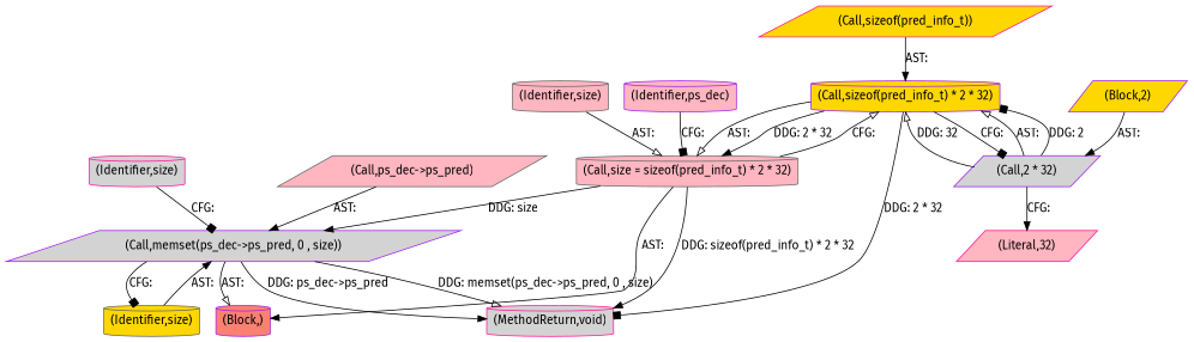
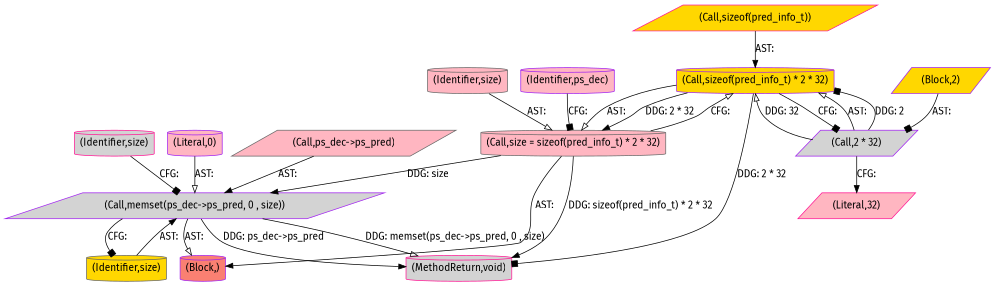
  digraph {
    fontname="Fira Sans"
    node [color=purple fillcolor=lightpink fontname="Fira Sans" shape=cylinder style=filled]
    edge [arrowhead=normal fontname="Fira Sans"]
    n1 [fillcolor=gold label="(Call,sizeof(pred_info_t) * 2 * 32)"]
    n2 [fillcolor=lightgrey label="(Call,2 * 32)" shape=parallelogram]
    n3 [color=gray40 label="(Call,size = sizeof(pred_info_t) * 2 * 32)"]
    n4 [color=deeppink fillcolor=lightgrey label="(MethodReturn,void)"]
    n5 [color=deeppink label="(Literal,32)" shape=parallelogram]
    n6 [fillcolor=lightgrey label="(Call,memset(ps_dec->ps_pred, 0 , size))" shape=parallelogram]
    n7 [fillcolor=salmon label="(Block,)"]
    n8 [color=gray40 fillcolor=gold label="(Identifier,size)"]
    n9 [color=gray40 label="(Identifier,size)"]
    n10 [color=gray40 label="(Call,ps_dec->ps_pred)" shape=parallelogram]
    n11 [label="(Identifier,ps_dec)"]
    n12 [fillcolor=gold label="(Block,2)" shape=parallelogram]
    n13 [color=deeppink fillcolor=gold label="(Call,sizeof(pred_info_t))" shape=parallelogram]
    n14 [color=deeppink fillcolor=lightgrey label="(Identifier,size)"]
+   n15 [label="(Literal,0)"]
    n1 -> n2 [arrowhead=box label="CFG: "]
    n1 -> n3 [arrowhead=onormal label="AST: "]
    n1 -> n3 [label="DDG: 2 * 32"]
    n1 -> n4 [arrowhead=box label="DDG: 2 * 32"]
    n2 -> n1 [arrowhead=onormal label="AST: "]
    n2 -> n1 [arrowhead=box label="DDG: 2"]
    n2 -> n1 [arrowhead=onormal label="DDG: 32"]
    n2 -> n5 [label="CFG: "]
    n3 -> n1 [arrowhead=onormal label="CFG: "]
    n3 -> n4 [label="DDG: sizeof(pred_info_t) * 2 * 32"]
    n3 -> n6 [label="DDG: size"]
    n3 -> n7 [label="AST: "]
    n6 -> n4 [label="DDG: ps_dec->ps_pred"]
    n6 -> n4 [arrowhead=onormal label="DDG: memset(ps_dec->ps_pred, 0 , size)"]
    n6 -> n7 [arrowhead=onormal label="AST: "]
    n6 -> n8 [arrowhead=box label="CFG: "]
    n8 -> n6 [label="AST: "]
    n9 -> n3 [arrowhead=onormal label="AST: "]
    n10 -> n6 [label="AST: "]
    n11 -> n3 [arrowhead=box label="CFG: "]
-   n12 -> n2 [label="AST: "]
+   n12 -> n2 [arrowhead=box label="AST: "]
    n13 -> n1 [label="AST: "]
    n14 -> n6 [arrowhead=box label="CFG: "]
+   n15 -> n6 [arrowhead=onormal label="AST: "]
  }
